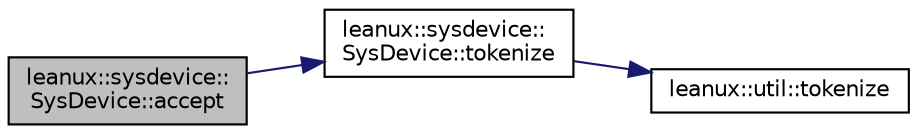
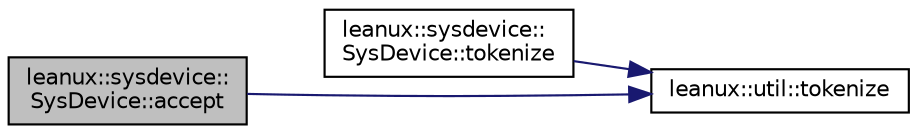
  digraph {
    rankdir=LR
    node [color=black fontname=Helvetica fontsize=10 shape=record]
    edge [color=midnightblue fontname=Helvetica fontsize=10 labelfontname=Helvetica labelfontsize=10 style=solid]
    n1 [fillcolor=grey75 fontcolor=black height=0.2 label="leanux::sysdevice::\lSysDevice::accept" style=filled width=0.4]
    n2 [height=0.2 label="leanux::sysdevice::\lSysDevice::tokenize" width=0.4]
    n3 [height=0.2 label="leanux::util::tokenize" width=0.4]
-   n1 -> n2
+   n1 -> n3
    n2 -> n3
  }
